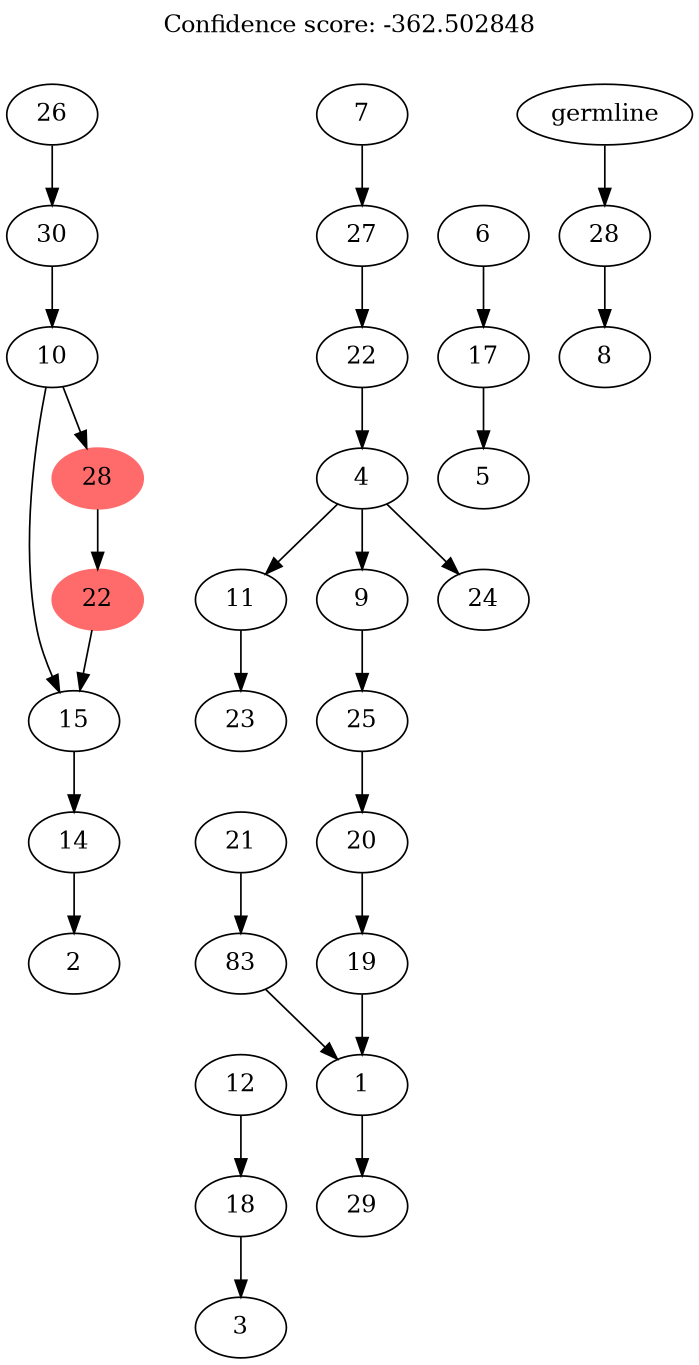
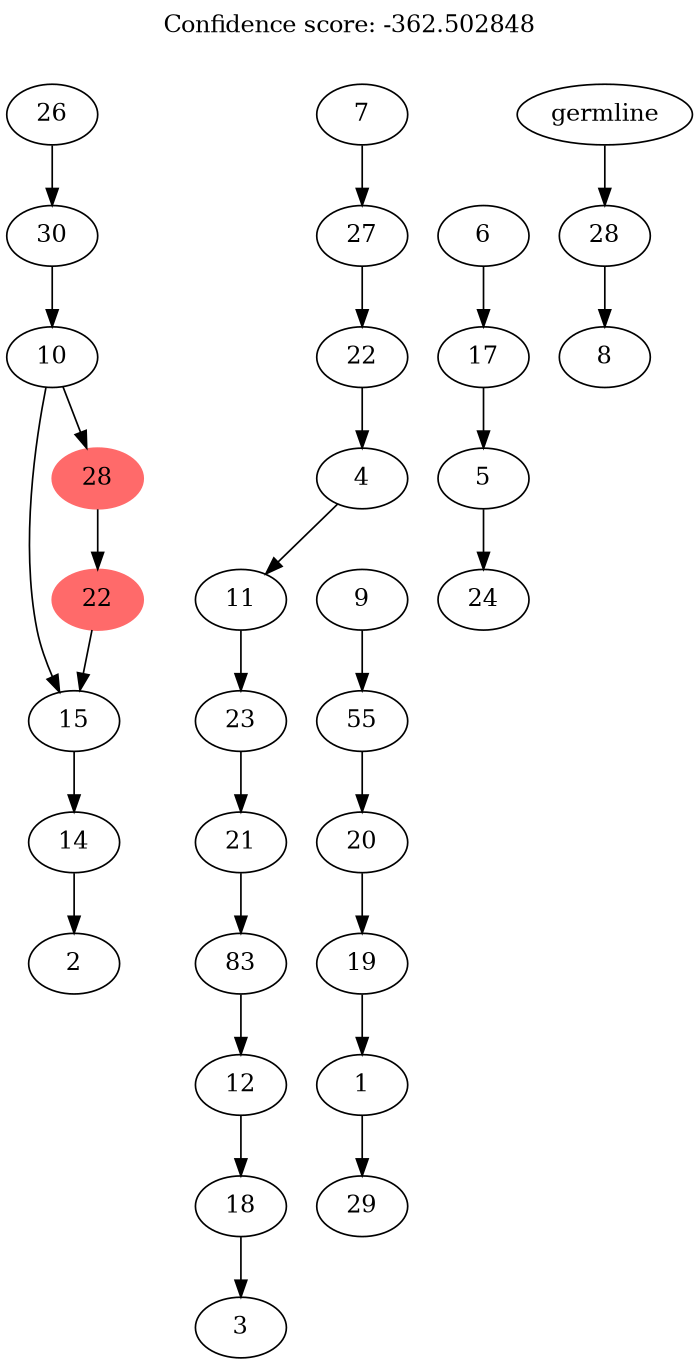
  digraph {
    label="Confidence score: -362.502848"
    labelloc=t
    n1 [label=14]
    n2 [label=2]
    n3 [label=15]
    n4 [color=indianred1 label=22 style=filled]
    n5 [color=indianred1 label=28 style=filled]
    n6 [label=5]
    n7 [label=24]
    n8 [label=17]
    n9 [label=6]
    n10 [label=10]
    n11 [label=30]
    n12 [label=26]
    n13 [label=3]
    n14 [label=18]
    n15 [label=12]
    n16 [label=83]
    n17 [label=21]
    n18 [label=23]
    n19 [label=11]
    n20 [label=1]
    n21 [label=29]
    n22 [label=19]
    n23 [label=20]
-   n24 [label=25]
+   n24 [label=55]
    n25 [label=9]
    n26 [label=4]
    n27 [label=22]
    n28 [label=27]
    n29 [label=7]
    n30 [label=28]
    n31 [label=8]
    n32 [label=germline]
    n1 -> n2
    n3 -> n1
    n4 -> n3
    n5 -> n4
-   n26 -> n7
+   n6 -> n7
    n8 -> n6
    n9 -> n8
    n10 -> n3
    n10 -> n5
    n11 -> n10
    n12 -> n11
    n14 -> n13
    n15 -> n14
-   n16 -> n20
+   n16 -> n15
    n17 -> n16
+   n18 -> n17
    n19 -> n18
    n20 -> n21
    n22 -> n20
    n23 -> n22
    n24 -> n23
    n25 -> n24
    n26 -> n19
-   n26 -> n25
    n27 -> n26
    n28 -> n27
    n29 -> n28
    n30 -> n31
    n32 -> n30
  }
